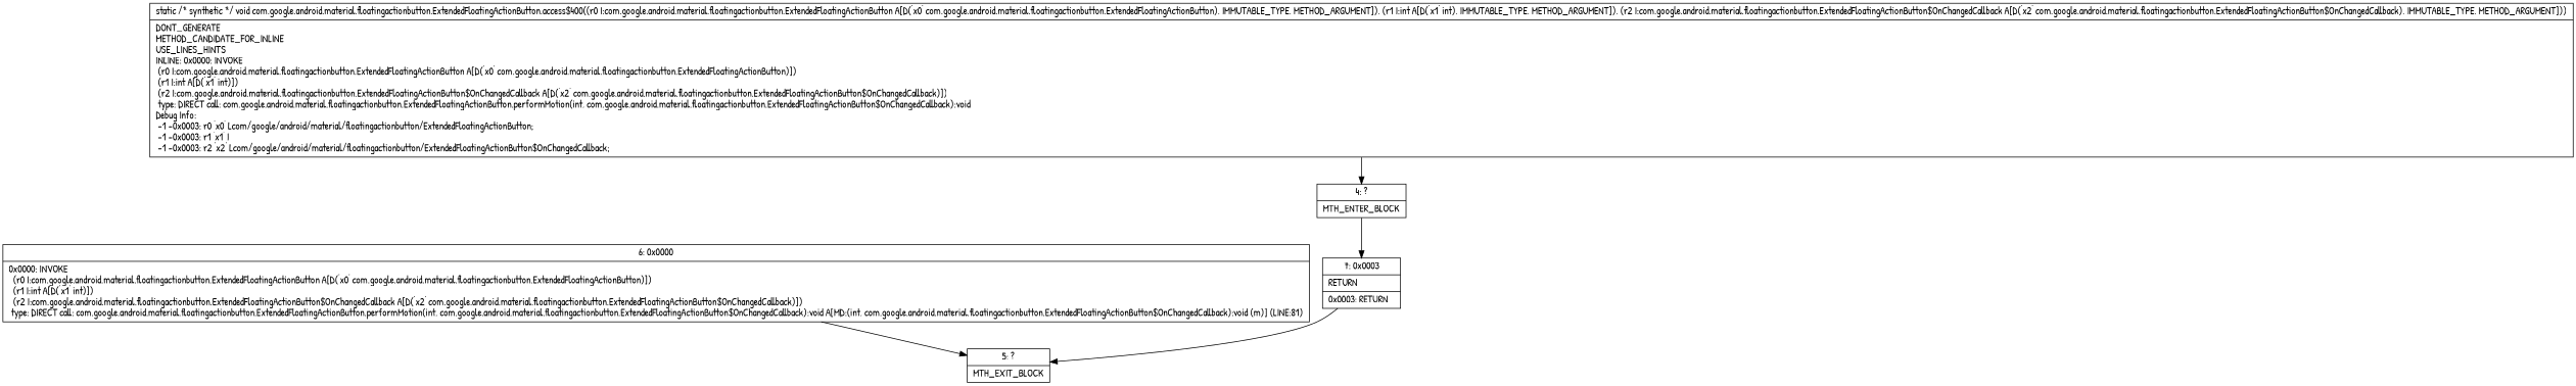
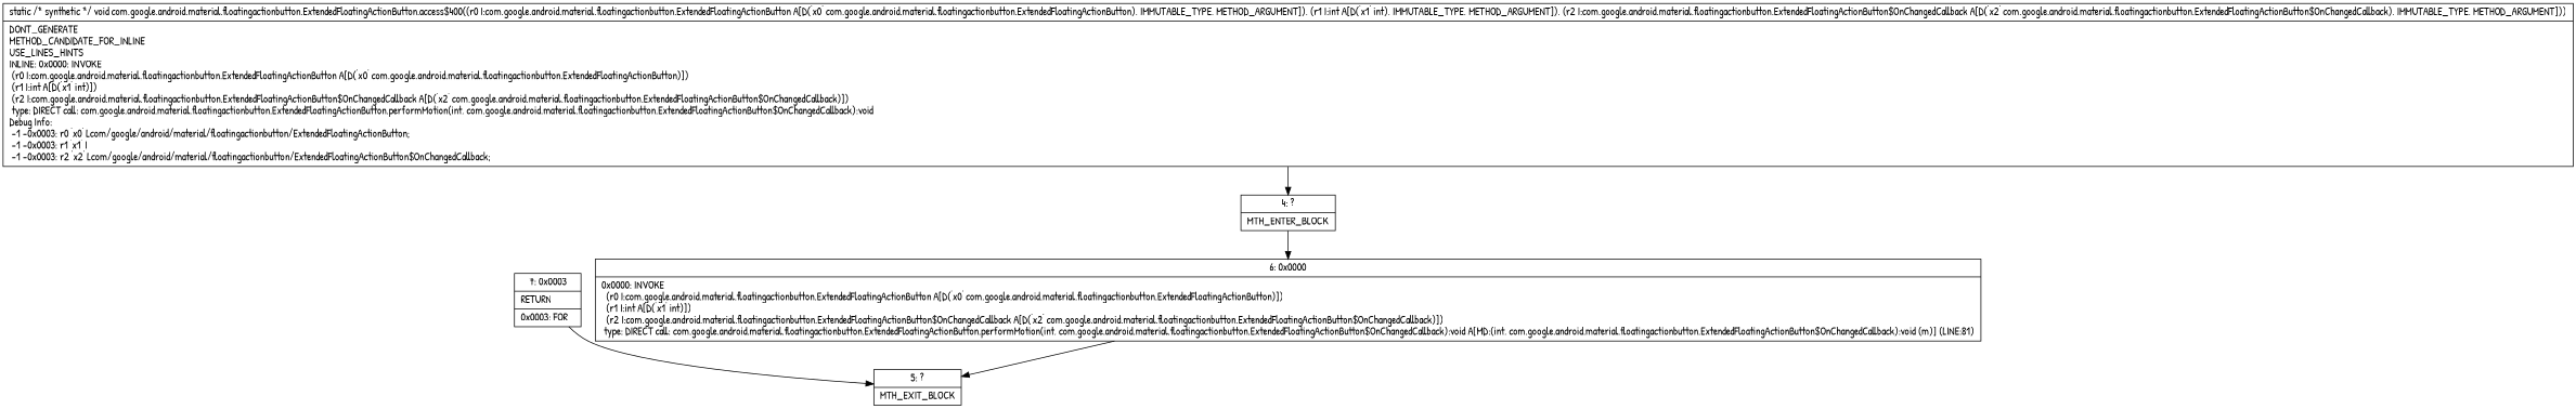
  digraph {
    fontname="Patrick Hand"
    node [fontname="Patrick Hand" shape=record]
    edge [fontname="Patrick Hand"]
    n1 [label="{4\:\ ?|MTH_ENTER_BLOCK\l}"]
    n2 [label="{6\:\ 0x0000|0x0000: INVOKE  \l  (r0 I:com.google.android.material.floatingactionbutton.ExtendedFloatingActionButton A[D('x0' com.google.android.material.floatingactionbutton.ExtendedFloatingActionButton)])\l  (r1 I:int A[D('x1' int)])\l  (r2 I:com.google.android.material.floatingactionbutton.ExtendedFloatingActionButton$OnChangedCallback A[D('x2' com.google.android.material.floatingactionbutton.ExtendedFloatingActionButton$OnChangedCallback)])\l type: DIRECT call: com.google.android.material.floatingactionbutton.ExtendedFloatingActionButton.performMotion(int, com.google.android.material.floatingactionbutton.ExtendedFloatingActionButton$OnChangedCallback):void A[MD:(int, com.google.android.material.floatingactionbutton.ExtendedFloatingActionButton$OnChangedCallback):void (m)] (LINE:81)\l}"]
    n3 [label="{5\:\ ?|MTH_EXIT_BLOCK\l}"]
-   n4 [label="{7\:\ 0x0003|RETURN\l|0x0003: RETURN   \l}"]
+   n4 [label="{7\:\ 0x0003|RETURN\l|0x0003: FOR   \l}"]
    n5 [label="{static \/* synthetic *\/ void com.google.android.material.floatingactionbutton.ExtendedFloatingActionButton.access$400((r0 I:com.google.android.material.floatingactionbutton.ExtendedFloatingActionButton A[D('x0' com.google.android.material.floatingactionbutton.ExtendedFloatingActionButton), IMMUTABLE_TYPE, METHOD_ARGUMENT]), (r1 I:int A[D('x1' int), IMMUTABLE_TYPE, METHOD_ARGUMENT]), (r2 I:com.google.android.material.floatingactionbutton.ExtendedFloatingActionButton$OnChangedCallback A[D('x2' com.google.android.material.floatingactionbutton.ExtendedFloatingActionButton$OnChangedCallback), IMMUTABLE_TYPE, METHOD_ARGUMENT]))  | DONT_GENERATE\lMETHOD_CANDIDATE_FOR_INLINE\lUSE_LINES_HINTS\lINLINE: 0x0000: INVOKE  \l  (r0 I:com.google.android.material.floatingactionbutton.ExtendedFloatingActionButton A[D('x0' com.google.android.material.floatingactionbutton.ExtendedFloatingActionButton)])\l  (r1 I:int A[D('x1' int)])\l  (r2 I:com.google.android.material.floatingactionbutton.ExtendedFloatingActionButton$OnChangedCallback A[D('x2' com.google.android.material.floatingactionbutton.ExtendedFloatingActionButton$OnChangedCallback)])\l type: DIRECT call: com.google.android.material.floatingactionbutton.ExtendedFloatingActionButton.performMotion(int, com.google.android.material.floatingactionbutton.ExtendedFloatingActionButton$OnChangedCallback):void\lDebug Info:\l  \-1 \-0x0003: r0 'x0' Lcom\/google\/android\/material\/floatingactionbutton\/ExtendedFloatingActionButton;\l  \-1 \-0x0003: r1 'x1' I\l  \-1 \-0x0003: r2 'x2' Lcom\/google\/android\/material\/floatingactionbutton\/ExtendedFloatingActionButton$OnChangedCallback;\l}"]
-   n1 -> n4
+   n1 -> n2
    n2 -> n3
    n4 -> n3
    n5 -> n1
  }
